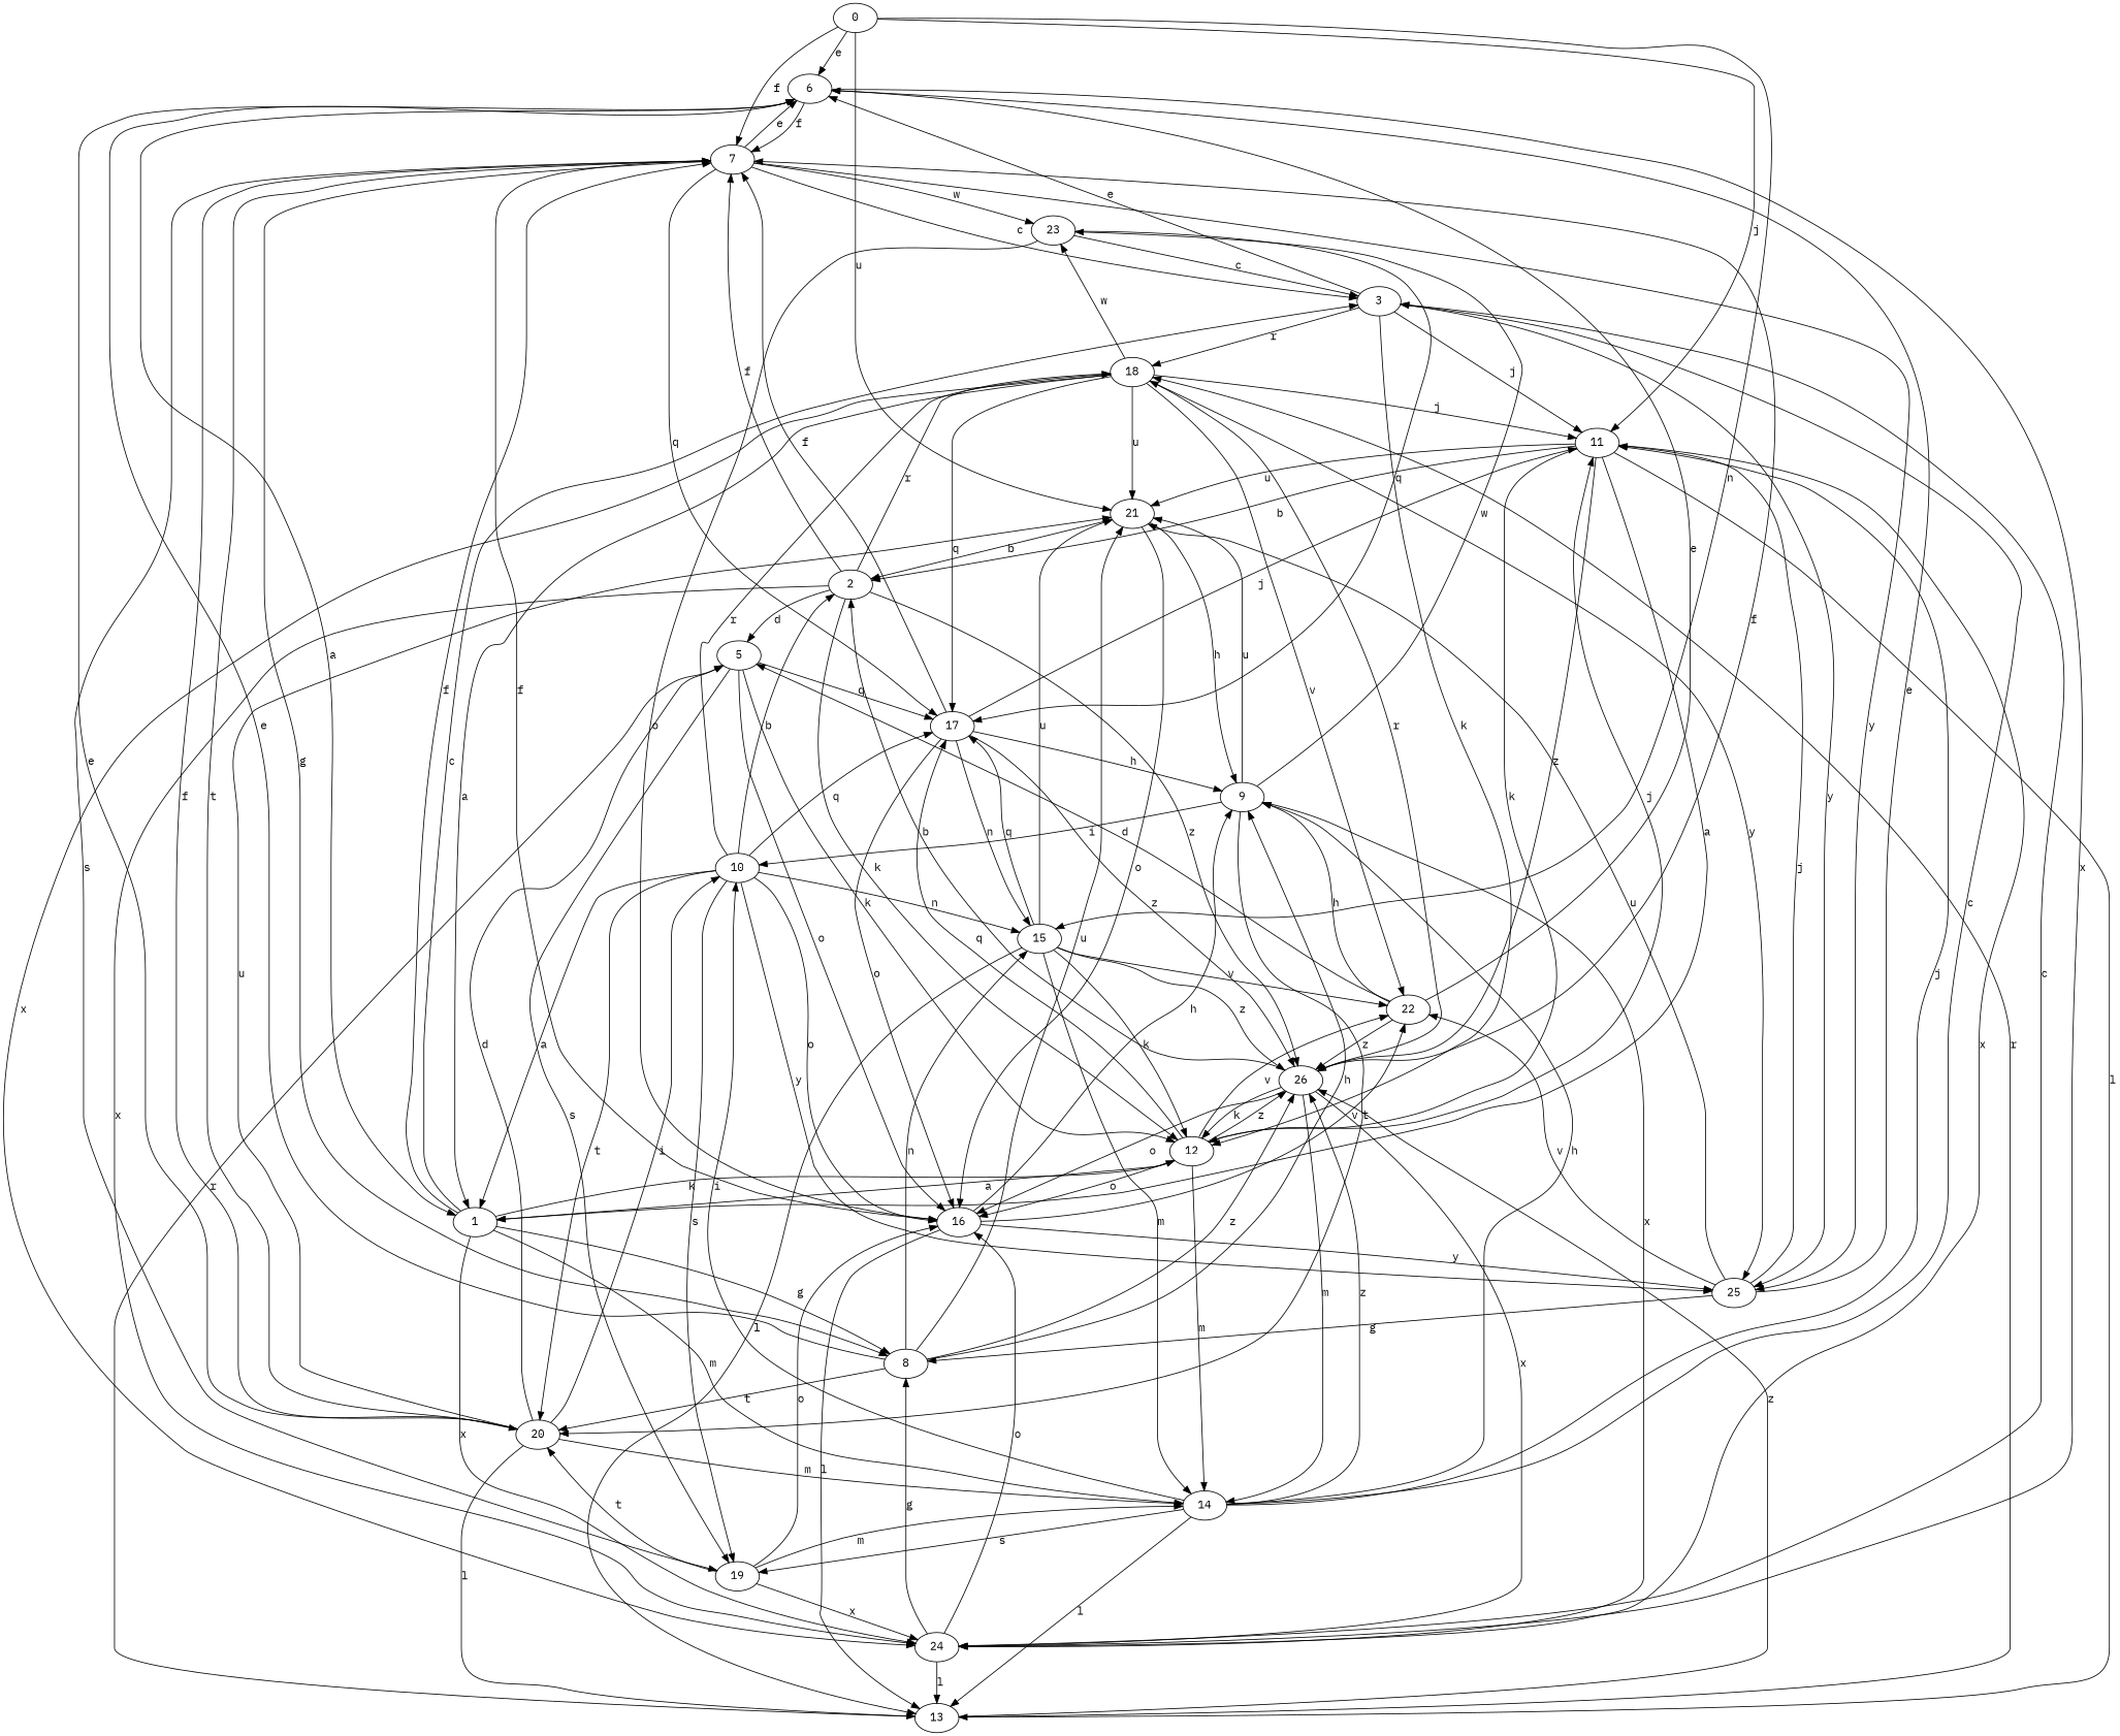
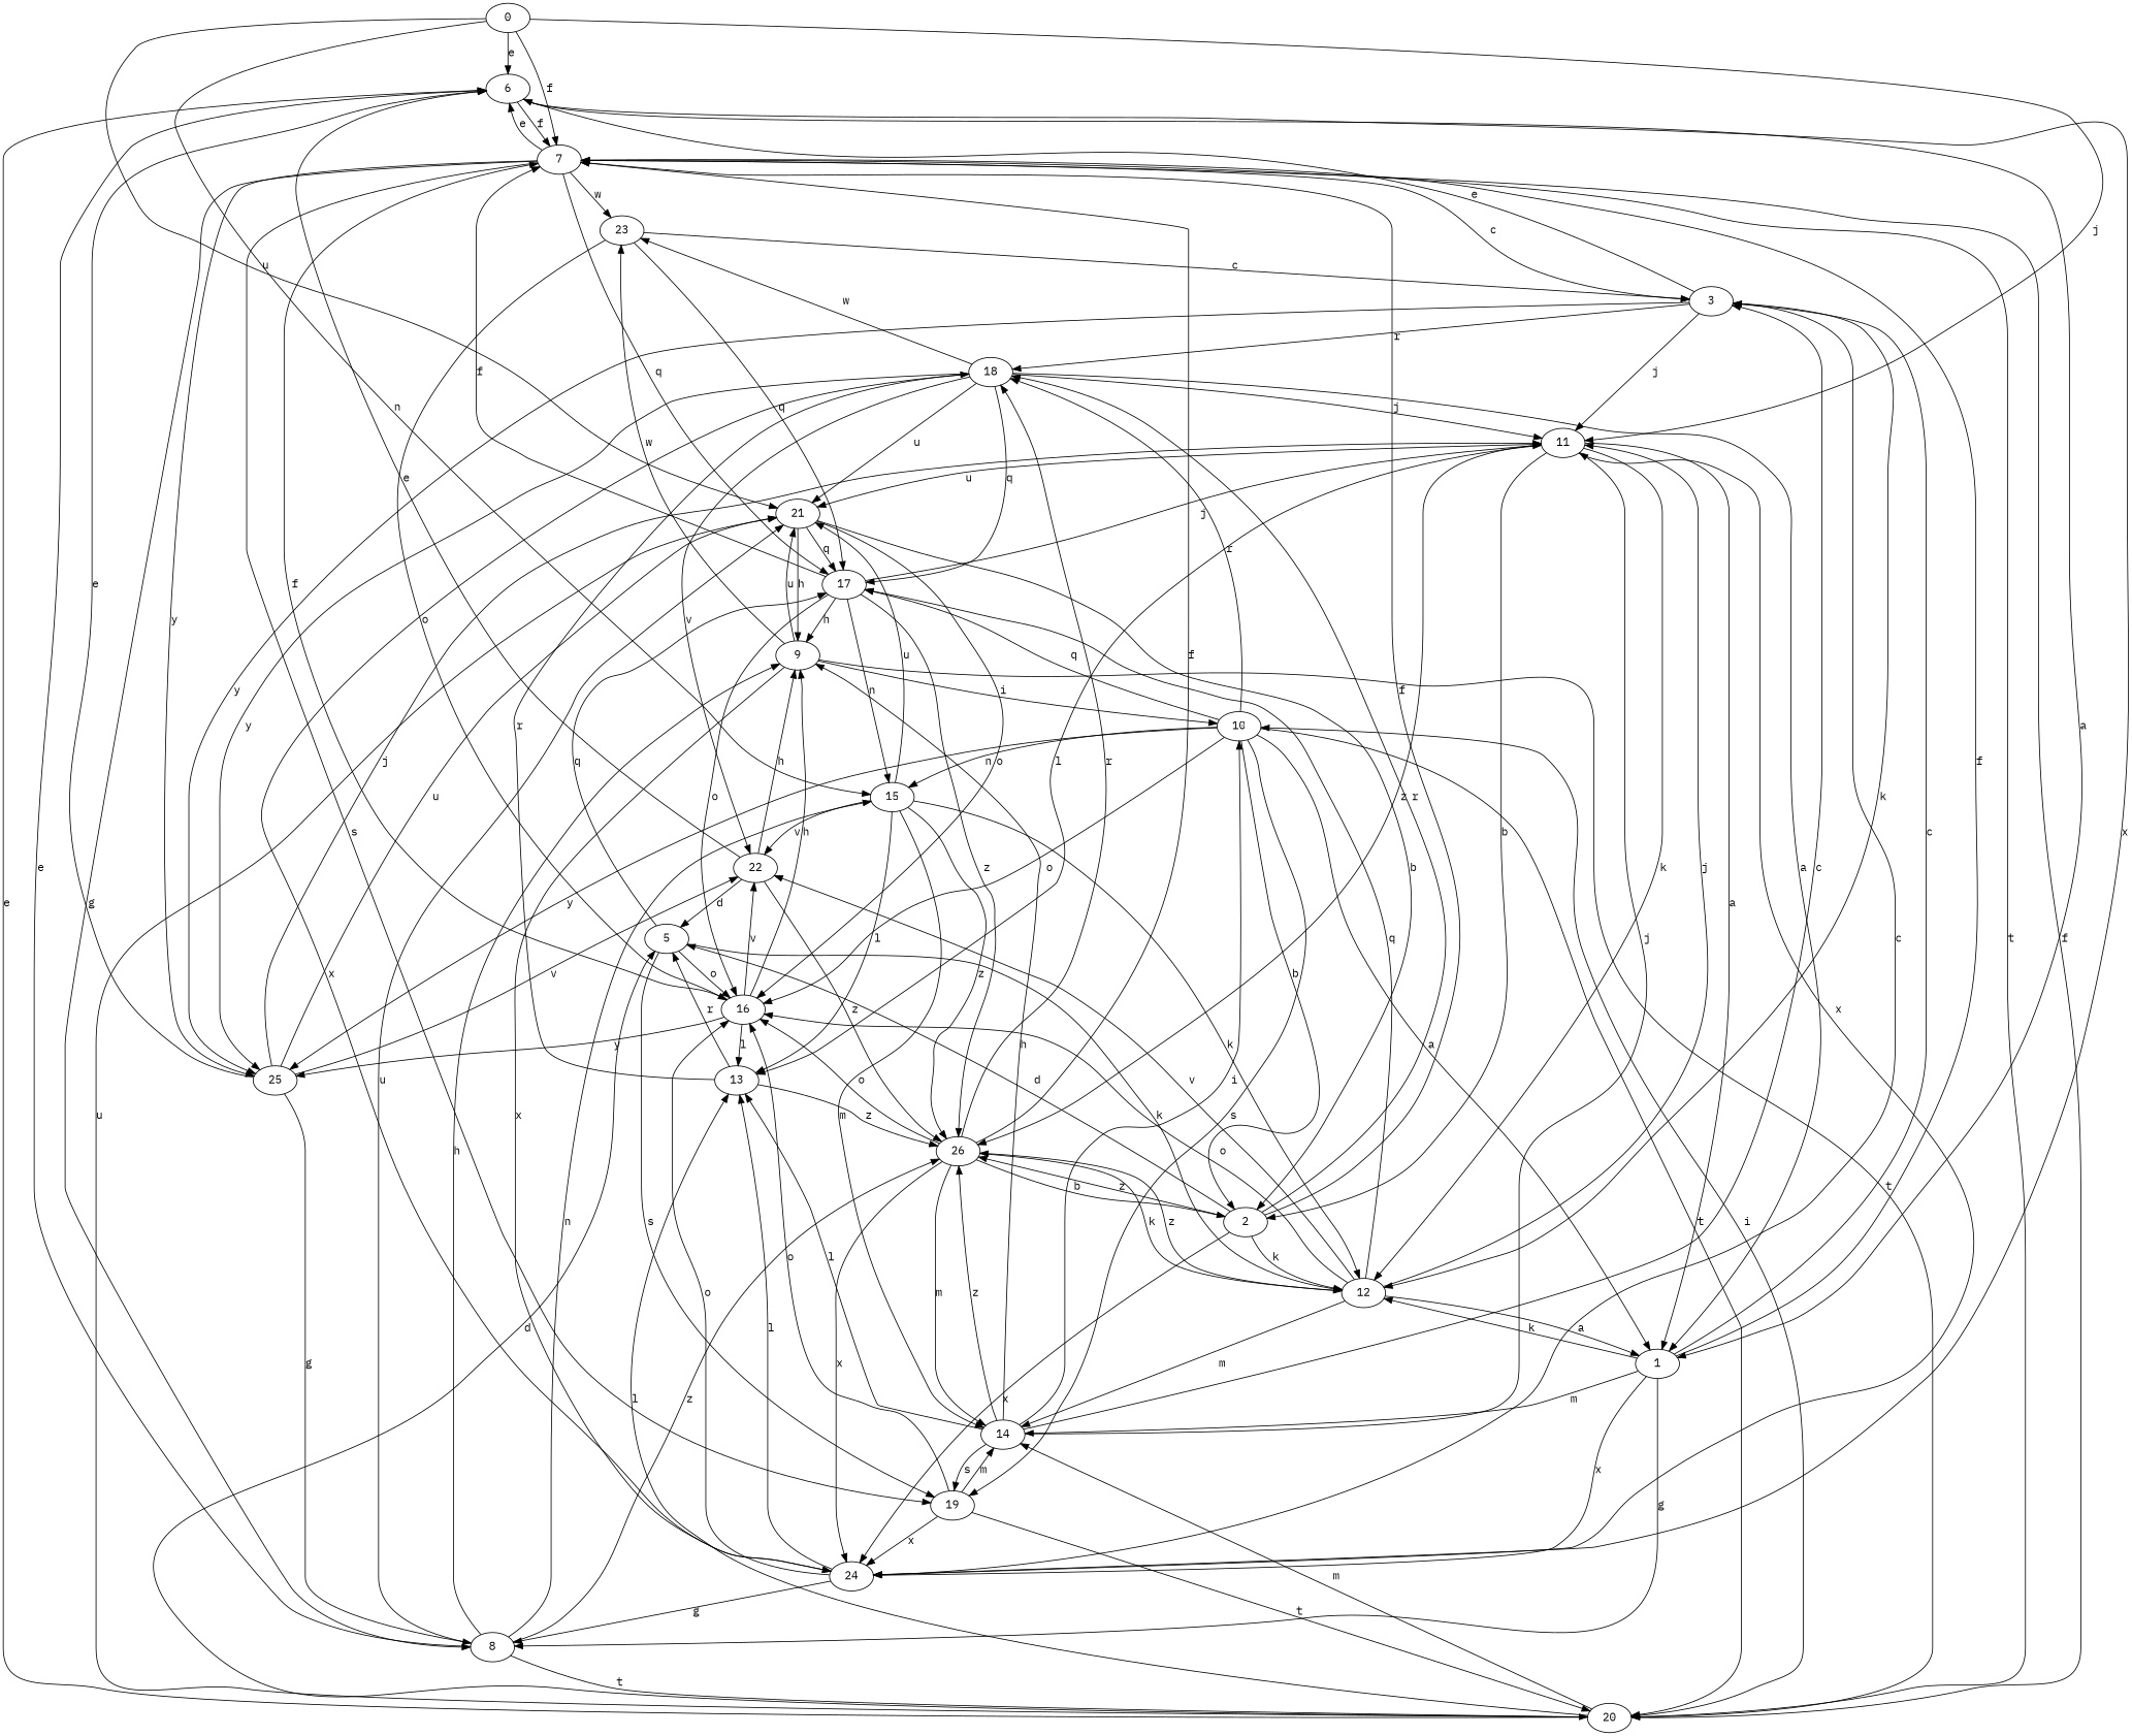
  strict digraph {
    fontname="IBM Plex Mono"
    node [fontname="IBM Plex Mono"]
    edge [fontname="IBM Plex Mono"]
    0
    6
    7
    11
    15
    21
    1
    24
    3
    8
    25
    17
    19
    20
    23
    12
    2
    26
    13
    14
    22
    16
    9
    18
    10
    5
    0 -> 6 [label=e]
    0 -> 7 [label=f]
    0 -> 11 [label=j]
    0 -> 15 [label=n]
    0 -> 21 [label=u]
    6 -> 7 [label=f]
    6 -> 1 [label=a]
    6 -> 24 [label=x]
    7 -> 6 [label=e]
    7 -> 3 [label=c]
    7 -> 8 [label=g]
    7 -> 25 [label=y]
    7 -> 17 [label=q]
    7 -> 19 [label=s]
    7 -> 20 [label=t]
    7 -> 23 [label=w]
    11 -> 21 [label=u]
    11 -> 1 [label=a]
    11 -> 24 [label=x]
    11 -> 12 [label=k]
    11 -> 2 [label=b]
    11 -> 26 [label=z]
    11 -> 13 [label=l]
    15 -> 21 [label=u]
-   15 -> 17 [label=q]
+   21 -> 17 [label=q]
    15 -> 12 [label=k]
    15 -> 26 [label=z]
    15 -> 13 [label=l]
    15 -> 14 [label=m]
    15 -> 22 [label=v]
    21 -> 2 [label=b]
    21 -> 16 [label=o]
    21 -> 9 [label=h]
    1 -> 7 [label=f]
    1 -> 24 [label=x]
    1 -> 3 [label=c]
    1 -> 8 [label=g]
    1 -> 12 [label=k]
    1 -> 14 [label=m]
    24 -> 3 [label=c]
    24 -> 8 [label=g]
    24 -> 13 [label=l]
    24 -> 16 [label=o]
    3 -> 6 [label=e]
    3 -> 11 [label=j]
    3 -> 25 [label=y]
    3 -> 12 [label=k]
    3 -> 18 [label=r]
    8 -> 6 [label=e]
    8 -> 15 [label=n]
    8 -> 21 [label=u]
    8 -> 20 [label=t]
    8 -> 26 [label=z]
    8 -> 9 [label=h]
    25 -> 6 [label=e]
    25 -> 11 [label=j]
    25 -> 21 [label=u]
    25 -> 8 [label=g]
    25 -> 22 [label=v]
    17 -> 7 [label=f]
    17 -> 11 [label=j]
    17 -> 15 [label=n]
    17 -> 26 [label=z]
    17 -> 16 [label=o]
    17 -> 9 [label=h]
    19 -> 24 [label=x]
    19 -> 20 [label=t]
    19 -> 14 [label=m]
    19 -> 16 [label=o]
    20 -> 6 [label=e]
    20 -> 7 [label=f]
    20 -> 21 [label=u]
    20 -> 13 [label=l]
    20 -> 14 [label=m]
    20 -> 10 [label=i]
    20 -> 5 [label=d]
    23 -> 3 [label=c]
    23 -> 17 [label=q]
    23 -> 16 [label=o]
    12 -> 11 [label=j]
    12 -> 1 [label=a]
    12 -> 17 [label=q]
    12 -> 26 [label=z]
    12 -> 14 [label=m]
    12 -> 22 [label=v]
    12 -> 16 [label=o]
    2 -> 7 [label=f]
    2 -> 24 [label=x]
    2 -> 12 [label=k]
    2 -> 26 [label=z]
    2 -> 18 [label=r]
    2 -> 5 [label=d]
    26 -> 7 [label=f]
    26 -> 24 [label=x]
    26 -> 12 [label=k]
    26 -> 2 [label=b]
    26 -> 14 [label=m]
    26 -> 16 [label=o]
    26 -> 18 [label=r]
    13 -> 26 [label=z]
    13 -> 18 [label=r]
    13 -> 5 [label=r]
    14 -> 11 [label=j]
    14 -> 3 [label=c]
    14 -> 19 [label=s]
    14 -> 26 [label=z]
    14 -> 13 [label=l]
    14 -> 9 [label=h]
    14 -> 10 [label=i]
    22 -> 6 [label=e]
    22 -> 26 [label=z]
    22 -> 9 [label=h]
    22 -> 5 [label=d]
    16 -> 7 [label=f]
    16 -> 25 [label=y]
    16 -> 13 [label=l]
    16 -> 22 [label=v]
    16 -> 9 [label=h]
    9 -> 21 [label=u]
    9 -> 24 [label=x]
    9 -> 20 [label=t]
    9 -> 23 [label=w]
    9 -> 10 [label=i]
    18 -> 11 [label=j]
    18 -> 21 [label=u]
    18 -> 1 [label=a]
    18 -> 24 [label=x]
    18 -> 25 [label=y]
    18 -> 17 [label=q]
    18 -> 23 [label=w]
    18 -> 22 [label=v]
    10 -> 15 [label=n]
    10 -> 1 [label=a]
    10 -> 25 [label=y]
    10 -> 17 [label=q]
    10 -> 19 [label=s]
    10 -> 20 [label=t]
    10 -> 2 [label=b]
    10 -> 16 [label=o]
    10 -> 18 [label=r]
    5 -> 17 [label=q]
    5 -> 19 [label=s]
    5 -> 12 [label=k]
    5 -> 16 [label=o]
  }
